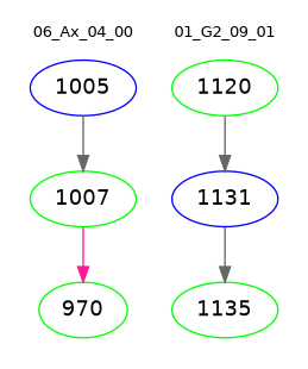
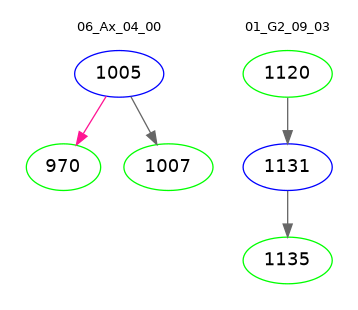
  digraph {
    fontname="DejaVu Sans"
    node [color=green fontname="DejaVu Sans"]
    edge [color=gray40 fontname="DejaVu Sans"]
    n1 [color=blue label=1005]
    n2 [label=970]
    n3 [label=1007]
    n4 [color=blue label=1131]
    n5 [label=1120]
    n6 [label=1135]
    subgraph cluster_1 {
      color=white
      fontsize=10
      label="06_Ax_04_00"
      n1
      n2
      n3
    }
    subgraph cluster_2 {
      color=white
      fontsize=10
-     label="01_G2_09_01"
+     label="01_G2_09_03"
      n4
      n5
      n6
    }
-   n3 -> n2 [color=deeppink]
+   n1 -> n2 [color=deeppink]
    n1 -> n3
    n4 -> n6
    n5 -> n4
  }
